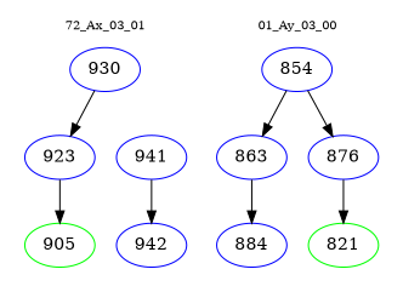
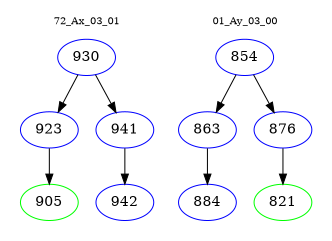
  digraph {
    node [color=blue]
    edge [color=black]
    n1 [label=930]
    n2 [label=923]
    n3 [label=941]
    n4 [color=green label=905]
    n5 [label=942]
    n6 [label=854]
    n7 [label=863]
    n8 [label=876]
    n9 [label=884]
    n10 [color=green label=821]
    subgraph cluster_1 {
      color=white
      fontsize=10
      label="72_Ax_03_01"
      n1
      n2
      n3
      n4
      n5
    }
    subgraph cluster_2 {
      color=white
      fontsize=10
      label="01_Ay_03_00"
      n6
      n7
      n8
      n9
      n10
    }
    n1 -> n2
+   n1 -> n3
    n2 -> n4
    n3 -> n5
    n6 -> n7
    n6 -> n8
    n7 -> n9
    n8 -> n10
  }
